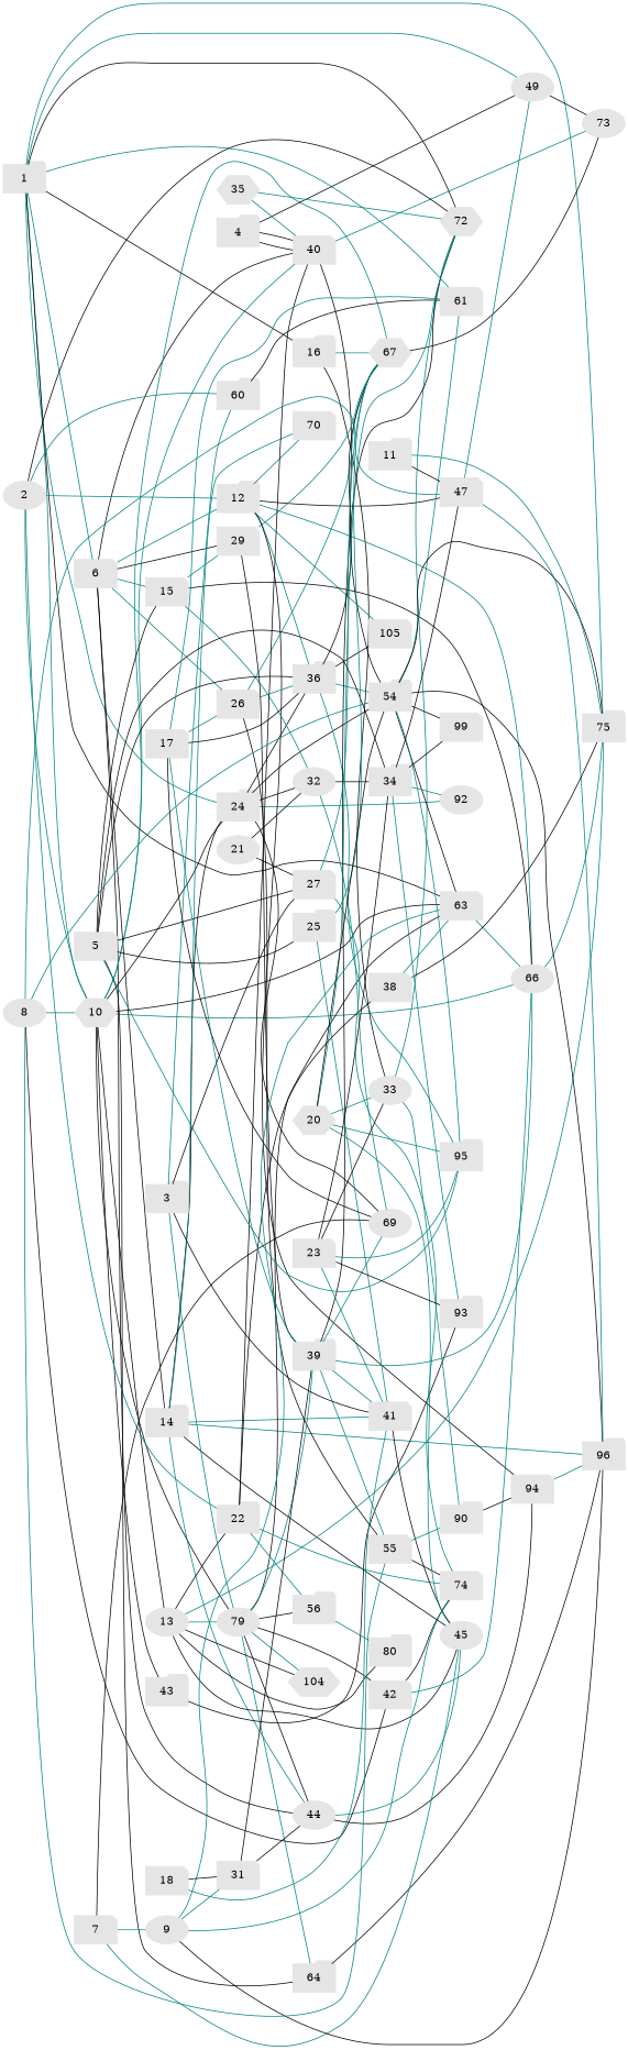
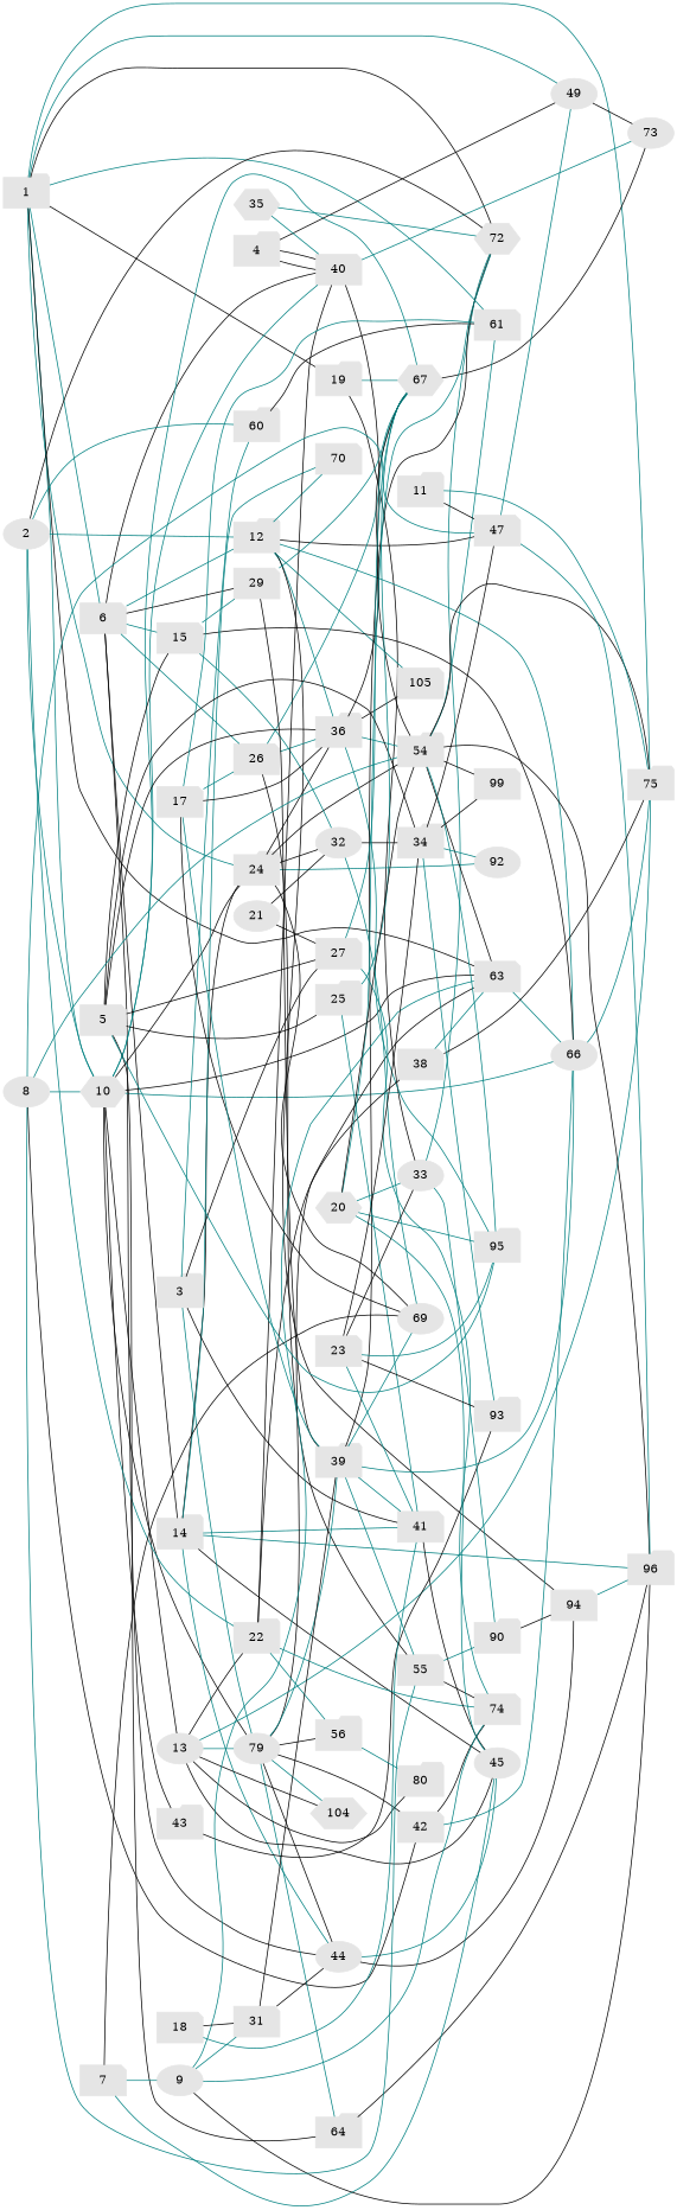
  graph {
    rankdir=LR
    node [color=gray90 shape=folder style=filled]
    edge [color=teal]
    1 [super="+62"]
    6 [shape=note super="+81"]
    10 [shape=hexagon super="+48"]
-   16
+   16 [label=19]
    24 [super="+59"]
    49 [shape=ellipse super="+87"]
    61 [shape=note]
    63 [shape=note super="+100"]
    72 [shape=hexagon super="+77"]
    75 [super="+108"]
    12 [super="+68"]
    40 [shape=note super="+52"]
    15 [shape=note super="+51"]
    14 [super="+65"]
    26 [shape=note super="+85"]
    29 [shape=note super="+46"]
    44 [shape=ellipse super="+107"]
    n18 [label=79 shape=ellipse super="+28"]
    13 [shape=ellipse super="+97"]
    43
    66 [shape=ellipse super="+91"]
    67 [shape=hexagon super="+78"]
    33 [shape=ellipse super="+89"]
    36 [super="+76"]
    69 [shape=ellipse super="+86"]
    54 [super="+71"]
    32 [shape=ellipse super="+84"]
    92 [shape=ellipse]
    73 [shape=ellipse]
    2 [shape=ellipse super="+30"]
    22 [super="+50"]
    60
    47 [shape=note super="+101"]
    70 [shape=note]
    94 [shape=note]
    105 [shape=note]
    74 [shape=note]
    56
    38 [shape=note]
    64
    42 [shape=note super="+106"]
    104 [shape=hexagon]
    39 [super="+88"]
    3
    27 [shape=note]
    41 [shape=note super="+83"]
    45 [shape=ellipse super="+53"]
    4
    5 [shape=note super="+79"]
    25
    34 [super="+102"]
    95
    93
    99 [shape=note]
    96 [super="+98"]
    55 [shape=note super="+58"]
    7 [shape=note]
    9 [shape=ellipse]
    31 [shape=note super="+103"]
    8 [shape=ellipse super="+57"]
    90
    80
    11
    17 [shape=note super="+37"]
    18 [shape=note]
    20 [shape=hexagon super="+82"]
    21 [shape=ellipse]
    23 [shape=note]
    35 [shape=hexagon]
    1 -- 6
    1 -- 10
    1 -- 16 [color=black]
    1 -- 24
    1 -- 49
    1 -- 61
    1 -- 63 [color=black]
    1 -- 72 [color=black]
    1 -- 75
    6 -- 12
    6 -- 40 [color=black]
    6 -- 15
    6 -- 14 [color=black]
    6 -- 26
    6 -- 29 [color=black]
    6 -- 44 [color=black]
    10 -- 24 [color=black]
    10 -- 63 [color=black]
    10 -- 40
    10 -- n18 [color=black]
    10 -- 13 [color=black]
    10 -- 43 [color=black]
    10 -- 66
    10 -- 67
    16 -- 67
    16 -- 33 [color=black]
    24 -- 36 [color=black]
    24 -- 69 [color=black]
    24 -- 54 [color=black]
    24 -- 32 [color=black]
    24 -- 92
    49 -- 73 [color=black]
    63 -- 66
    12 -- 66
    12 -- 36
    12 -- 47 [color=black]
    12 -- 70
    12 -- 94 [color=black]
    12 -- 105
    40 -- 54 [color=black]
    40 -- 73
    15 -- 29
    15 -- 66 [color=black]
    15 -- 32
    14 -- 24 [color=black]
    14 -- 44
    14 -- 70
    14 -- 41
    14 -- 45 [color=black]
    14 -- 96
    26 -- 67
    26 -- 36
    26 -- 55 [color=black]
    29 -- 67
    29 -- 39 [color=black]
    44 -- 94 [color=black]
    44 -- 45
    n18 -- 63 [color=black]
    n18 -- 44 [color=black]
    n18 -- 56 [color=black]
    n18 -- 64
    n18 -- 42 [color=black]
    n18 -- 104
    n18 -- 39
    13 -- 75
    13 -- n18
    13 -- 22 [color=black]
    13 -- 104 [color=black]
    13 -- 45 [color=black]
    13 -- 80 [color=black]
    43 -- 93 [color=black]
    66 -- 75
    67 -- 73 [color=black]
    33 -- 72
    33 -- 90
    36 -- 67 [color=black]
    36 -- 54 [weight=2]
    36 -- 105 [color=black]
    36 -- 95
    54 -- 61
    54 -- 63 [color=black]
    54 -- 75 [color=black]
    54 -- 95
    54 -- 99 [color=black]
    54 -- 96 [color=black]
    32 -- 69
    32 -- 34 [color=black]
    2 -- 10
    2 -- 72 [color=black]
    2 -- 12
    2 -- 22
    2 -- 60
    22 -- 40 [color=black]
    22 -- 74
    22 -- 56
    22 -- 38 [color=black]
    60 -- 61 [color=black]
    47 -- 49 [weight=2]
    47 -- 96
    94 -- 96
    56 -- 80
    38 -- 63
    38 -- 75 [color=black]
    64 -- 96 [color=black]
    42 -- 66
    42 -- 74 [color=black]
    39 -- 72 [color=black]
    39 -- 66
    39 -- 69
    39 -- 41
    39 -- 55
    3 -- n18
    3 -- 60
    3 -- 27 [color=black]
    3 -- 41 [color=black]
    27 -- 67
    27 -- 74
    41 -- 45 [color=black]
    4 -- 49 [color=black]
    4 -- 40 [color=black]
    4 -- 40 [color=black]
    5 -- 15 [color=black]
    5 -- 36 [color=black]
    5 -- 64 [color=black]
    5 -- 27 [color=black]
    5 -- 25 [color=black]
    5 -- 34 [color=black]
    5 -- 95
    25 -- 67
    25 -- 41
    34 -- 92
    34 -- 47 [color=black]
    34 -- 93
    34 -- 99 [color=black]
    55 -- 74 [color=black]
    55 -- 90
    7 -- 69 [color=black]
    7 -- 45
    7 -- 9
    9 -- 63
    9 -- 74
    9 -- 96 [color=black]
    9 -- 31
    31 -- 44 [color=black]
    31 -- 39 [color=black]
    8 -- 10
    8 -- 54
    8 -- 47
    8 -- 42 [color=black]
    8 -- 55
    90 -- 94 [color=black]
    11 -- 75
    11 -- 47 [color=black]
    17 -- 61
    17 -- 26
    17 -- 36 [color=black]
    17 -- 69 [color=black weight=2]
    17 -- 39
    18 -- 41
    18 -- 31 [color=black]
    20 -- 72
    20 -- 33
    20 -- 54 [color=black]
    20 -- 45
    20 -- 95
    21 -- 32 [color=black]
    21 -- 27 [color=black]
    23 -- 33 [color=black]
    23 -- 41
    23 -- 34 [color=black]
    23 -- 95
    23 -- 93 [color=black]
    35 -- 72
    35 -- 40
  }
